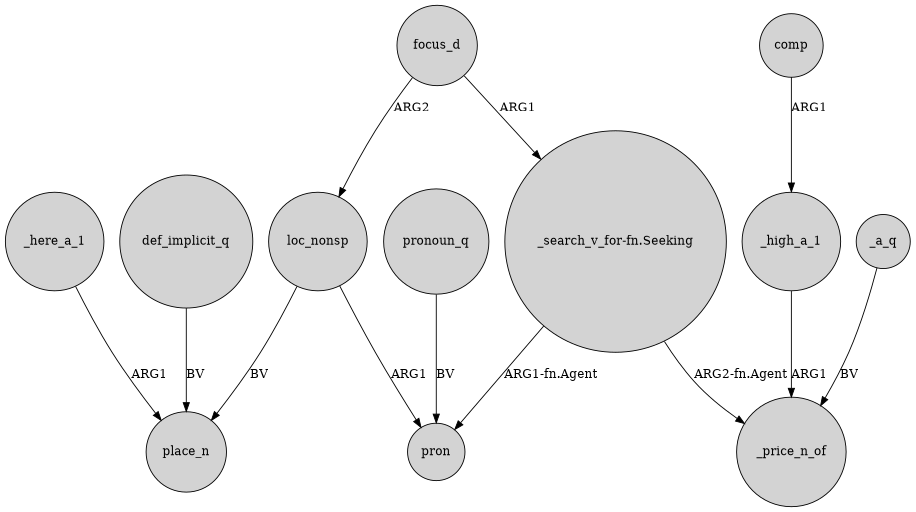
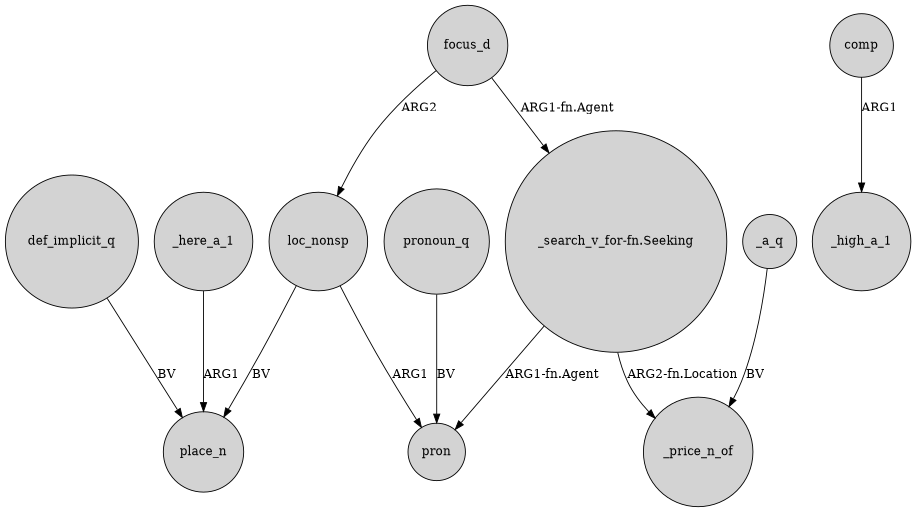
  digraph {
    fontname="DejaVu Serif"
    node [fontname="DejaVu Serif" shape=circle style=filled]
    edge [fontname="DejaVu Serif"]
    focus_d
    loc_nonsp
    "_search_v_for-fn.Seeking"
    place_n
    pron
    _price_n_of
    _high_a_1
    def_implicit_q
    _here_a_1
    comp
    _a_q
    pronoun_q
    focus_d -> loc_nonsp [label=ARG2]
-   focus_d -> "_search_v_for-fn.Seeking" [label=ARG1]
+   focus_d -> "_search_v_for-fn.Seeking" [label="ARG1-fn.Agent"]
    loc_nonsp -> place_n [label=BV]
    loc_nonsp -> pron [label=ARG1]
    "_search_v_for-fn.Seeking" -> pron [label="ARG1-fn.Agent"]
-   "_search_v_for-fn.Seeking" -> _price_n_of [label="ARG2-fn.Agent"]
-   _high_a_1 -> _price_n_of [label=ARG1]
+   "_search_v_for-fn.Seeking" -> _price_n_of [label="ARG2-fn.Location"]
    def_implicit_q -> place_n [label=BV]
    _here_a_1 -> place_n [label=ARG1]
    comp -> _high_a_1 [label=ARG1]
    _a_q -> _price_n_of [label=BV]
    pronoun_q -> pron [label=BV]
  }
